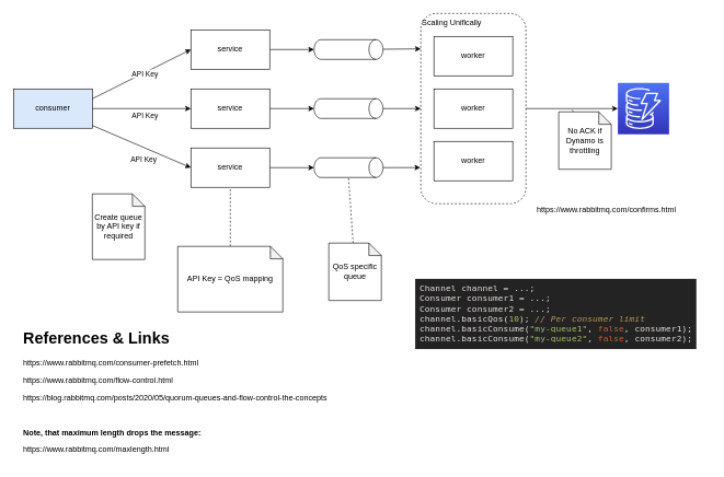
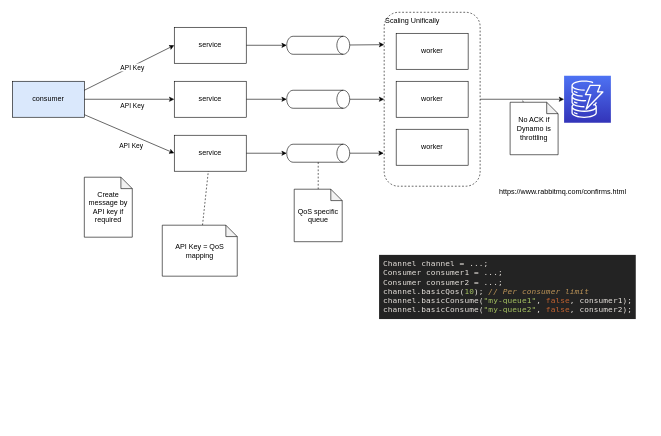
  <mxCell id="0" />
  <mxCell id="1" parent="0" />
  <mxCell id="2" style="edgeStyle=none;rounded=0;orthogonalLoop=1;jettySize=auto;html=1;endArrow=classic;endFill=1;" edge="1" parent="1" source="3" target="9"><mxGeometry relative="1" as="geometry" /></mxCell>
  <mxCell id="3" value="service" style="rounded=0;whiteSpace=wrap;html=1;" parent="1" vertex="1"><mxGeometry x="290" y="225" width="120" height="60" as="geometry" /></mxCell>
  <mxCell id="4" style="rounded=0;orthogonalLoop=1;jettySize=auto;html=1;entryX=0;entryY=0.5;entryDx=0;entryDy=0;" edge="1" parent="1" source="6" target="3"><mxGeometry relative="1" as="geometry" /></mxCell>
  <mxCell id="5" value="API Key" style="edgeLabel;html=1;align=center;verticalAlign=middle;resizable=0;points=[];" vertex="1" connectable="0" parent="4"><mxGeometry x="0.28" y="-2" relative="1" as="geometry"><mxPoint x="-17" y="8" as="offset" /></mxGeometry></mxCell>
  <mxCell id="6" value="consumer" style="rounded=0;whiteSpace=wrap;html=1;fillColor=#dae8fc;" vertex="1" parent="1"><mxGeometry x="20" y="135" width="120" height="60" as="geometry" /></mxCell>
- <mxCell id="7" value="Create queue by API key if required" style="shape=note;whiteSpace=wrap;html=1;backgroundOutline=1;darkOpacity=0.05;size=19;" vertex="1" parent="1"><mxGeometry x="140" y="295" width="80" height="100" as="geometry" /></mxCell>
+ <mxCell id="7" value="Create message by API key if required" style="shape=note;whiteSpace=wrap;html=1;backgroundOutline=1;darkOpacity=0.05;size=19;" vertex="1" parent="1"><mxGeometry x="140" y="295" width="80" height="100" as="geometry" /></mxCell>
  <mxCell id="8" style="edgeStyle=none;rounded=0;orthogonalLoop=1;jettySize=auto;html=1;entryX=-0.005;entryY=0.81;entryDx=0;entryDy=0;entryPerimeter=0;endArrow=classic;endFill=1;" edge="1" parent="1" source="9" target="26"><mxGeometry relative="1" as="geometry" /></mxCell>
  <mxCell id="9" value="" style="shape=cylinder3;whiteSpace=wrap;html=1;boundedLbl=1;backgroundOutline=1;size=10.7;rotation=90;" vertex="1" parent="1"><mxGeometry x="515" y="202.5" width="30" height="105" as="geometry" /></mxCell>
  <mxCell id="10" style="edgeStyle=none;rounded=0;orthogonalLoop=1;jettySize=auto;html=1;entryX=0.5;entryY=1;entryDx=0;entryDy=0;entryPerimeter=0;endArrow=classic;endFill=1;" edge="1" parent="1" source="11" target="28"><mxGeometry relative="1" as="geometry" /></mxCell>
  <mxCell id="11" value="service" style="rounded=0;whiteSpace=wrap;html=1;" vertex="1" parent="1"><mxGeometry x="290" y="135" width="120" height="60" as="geometry" /></mxCell>
  <mxCell id="12" style="edgeStyle=none;rounded=0;orthogonalLoop=1;jettySize=auto;html=1;endArrow=classic;endFill=1;" edge="1" parent="1" source="13" target="31"><mxGeometry relative="1" as="geometry" /></mxCell>
  <mxCell id="13" value="service" style="rounded=0;whiteSpace=wrap;html=1;" vertex="1" parent="1"><mxGeometry x="290" y="45" width="120" height="60" as="geometry" /></mxCell>
  <mxCell id="14" style="rounded=0;orthogonalLoop=1;jettySize=auto;html=1;entryX=0;entryY=0.5;entryDx=0;entryDy=0;exitX=1;exitY=0.5;exitDx=0;exitDy=0;" edge="1" parent="1" source="6" target="11"><mxGeometry relative="1" as="geometry"><mxPoint x="150" y="215" as="sourcePoint" /><mxPoint x="300" y="265" as="targetPoint" /></mxGeometry></mxCell>
  <mxCell id="15" value="API Key" style="edgeLabel;html=1;align=center;verticalAlign=middle;resizable=0;points=[];" vertex="1" connectable="0" parent="14"><mxGeometry x="0.28" y="-2" relative="1" as="geometry"><mxPoint x="-17" y="8" as="offset" /></mxGeometry></mxCell>
  <mxCell id="16" style="rounded=0;orthogonalLoop=1;jettySize=auto;html=1;exitX=1;exitY=0.25;exitDx=0;exitDy=0;entryX=0;entryY=0.5;entryDx=0;entryDy=0;" edge="1" parent="1" source="6" target="13"><mxGeometry relative="1" as="geometry"><mxPoint x="150" y="175" as="sourcePoint" /><mxPoint x="300" y="175" as="targetPoint" /></mxGeometry></mxCell>
  <mxCell id="17" value="API Key" style="edgeLabel;html=1;align=center;verticalAlign=middle;resizable=0;points=[];" vertex="1" connectable="0" parent="16"><mxGeometry x="0.28" y="-2" relative="1" as="geometry"><mxPoint x="-17" y="8" as="offset" /></mxGeometry></mxCell>
  <mxCell id="18" style="edgeStyle=none;rounded=0;orthogonalLoop=1;jettySize=auto;html=1;endArrow=none;endFill=0;dashed=1;" edge="1" parent="1" source="19" target="3"><mxGeometry relative="1" as="geometry" /></mxCell>
- <mxCell id="19" value="API Key = QoS mapping" style="shape=note;whiteSpace=wrap;html=1;backgroundOutline=1;darkOpacity=0.05;size=19;" vertex="1" parent="1"><mxGeometry x="270" y="375" width="160" height="100" as="geometry" /></mxCell>
+ <mxCell id="19" value="API Key = QoS mapping" style="shape=note;whiteSpace=wrap;html=1;backgroundOutline=1;darkOpacity=0.05;size=19;" vertex="1" parent="1"><mxGeometry x="270" y="375" width="125" height="85" as="geometry" /></mxCell>
  <mxCell id="20" style="edgeStyle=none;rounded=0;orthogonalLoop=1;jettySize=auto;html=1;entryX=1;entryY=0.5;entryDx=0;entryDy=0;entryPerimeter=0;endArrow=none;endFill=0;dashed=1;" edge="1" parent="1" source="21" target="9"><mxGeometry relative="1" as="geometry" /></mxCell>
- <mxCell id="21" value="QoS specific queue" style="shape=note;whiteSpace=wrap;html=1;backgroundOutline=1;darkOpacity=0.05;size=19;" vertex="1" parent="1"><mxGeometry x="500" y="370" width="80" height="87.5" as="geometry" /></mxCell>
+ <mxCell id="21" value="QoS specific queue" style="shape=note;whiteSpace=wrap;html=1;backgroundOutline=1;darkOpacity=0.05;size=19;" vertex="1" parent="1"><mxGeometry x="490" y="315" width="80" height="87.5" as="geometry" /></mxCell>
  <mxCell id="22" value="worker" style="rounded=0;whiteSpace=wrap;html=1;" vertex="1" parent="1"><mxGeometry x="660" y="215" width="120" height="60" as="geometry" /></mxCell>
  <mxCell id="23" value="worker" style="rounded=0;whiteSpace=wrap;html=1;" vertex="1" parent="1"><mxGeometry x="660" y="135" width="120" height="60" as="geometry" /></mxCell>
  <mxCell id="24" value="worker" style="rounded=0;whiteSpace=wrap;html=1;" vertex="1" parent="1"><mxGeometry x="660" y="55" width="120" height="60" as="geometry" /></mxCell>
  <mxCell id="25" style="edgeStyle=none;rounded=0;orthogonalLoop=1;jettySize=auto;html=1;entryX=0;entryY=0.5;entryDx=0;entryDy=0;entryPerimeter=0;endArrow=classic;endFill=1;" edge="1" parent="1" source="26" target="32"><mxGeometry relative="1" as="geometry" /></mxCell>
  <mxCell id="26" value="Scaling Unifically" style="rounded=1;whiteSpace=wrap;html=1;fillColor=none;dashed=1;align=left;verticalAlign=top;horizontal=1;" vertex="1" parent="1"><mxGeometry x="640" y="20" width="160" height="290" as="geometry" /></mxCell>
  <mxCell id="27" style="edgeStyle=none;rounded=0;orthogonalLoop=1;jettySize=auto;html=1;entryX=0;entryY=0.5;entryDx=0;entryDy=0;endArrow=classic;endFill=1;" edge="1" parent="1" source="28" target="26"><mxGeometry relative="1" as="geometry" /></mxCell>
  <mxCell id="28" value="" style="shape=cylinder3;whiteSpace=wrap;html=1;boundedLbl=1;backgroundOutline=1;size=10.7;rotation=90;" vertex="1" parent="1"><mxGeometry x="515" y="112.5" width="30" height="105" as="geometry" /></mxCell>
  <mxCell id="29" value="&lt;pre style=&quot;display: block; overflow-x: auto; padding: 0.5em; background: rgb(35, 35, 35); color: rgb(230, 225, 220); font-size: medium; overflow-wrap: break-word; font-style: normal; font-variant-ligatures: normal; font-variant-caps: normal; font-weight: 500; letter-spacing: 0.16px; orphans: 2; text-align: left; text-indent: 0px; text-transform: none; widows: 2; word-spacing: 0px; -webkit-text-stroke-width: 0px; text-decoration-thickness: initial; text-decoration-style: initial; text-decoration-color: initial;&quot; class=&quot;lang-java hljs&quot;&gt;Channel channel = ...;&#10;Consumer consumer1 = ...;&#10;Consumer consumer2 = ...;&#10;channel.basicQos(&lt;span style=&quot;color: rgb(165, 194, 97);&quot; class=&quot;hljs-number&quot;&gt;10&lt;/span&gt;); &lt;span style=&quot;color: rgb(188, 148, 88); font-style: italic;&quot; class=&quot;hljs-comment&quot;&gt;// Per consumer limit&lt;/span&gt;&#10;channel.basicConsume(&lt;span style=&quot;color: rgb(165, 194, 97);&quot; class=&quot;hljs-string&quot;&gt;&quot;my-queue1&quot;&lt;/span&gt;, &lt;span style=&quot;color: rgb(194, 98, 48);&quot; class=&quot;hljs-keyword&quot;&gt;false&lt;/span&gt;, consumer1);&#10;channel.basicConsume(&lt;span style=&quot;color: rgb(165, 194, 97);&quot; class=&quot;hljs-string&quot;&gt;&quot;my-queue2&quot;&lt;/span&gt;, &lt;span style=&quot;color: rgb(194, 98, 48);&quot; class=&quot;hljs-keyword&quot;&gt;false&lt;/span&gt;, consumer2);&lt;/pre&gt;" style="text;whiteSpace=wrap;html=1;" vertex="1" parent="1"><mxGeometry x="630" y="405" width="430" height="160" as="geometry" /></mxCell>
  <mxCell id="30" style="edgeStyle=none;rounded=0;orthogonalLoop=1;jettySize=auto;html=1;endArrow=classic;endFill=1;" edge="1" parent="1" source="31"><mxGeometry relative="1" as="geometry"><mxPoint x="640" y="74" as="targetPoint" /></mxGeometry></mxCell>
  <mxCell id="31" value="" style="shape=cylinder3;whiteSpace=wrap;html=1;boundedLbl=1;backgroundOutline=1;size=10.7;rotation=90;" vertex="1" parent="1"><mxGeometry x="515" y="22.5" width="30" height="105" as="geometry" /></mxCell>
  <mxCell id="32" value="" style="sketch=0;points=[[0,0,0],[0.25,0,0],[0.5,0,0],[0.75,0,0],[1,0,0],[0,1,0],[0.25,1,0],[0.5,1,0],[0.75,1,0],[1,1,0],[0,0.25,0],[0,0.5,0],[0,0.75,0],[1,0.25,0],[1,0.5,0],[1,0.75,0]];outlineConnect=0;fontColor=#232F3E;gradientColor=#4D72F3;gradientDirection=north;fillColor=#3334B9;strokeColor=#ffffff;dashed=0;verticalLabelPosition=bottom;verticalAlign=top;align=center;html=1;fontSize=12;fontStyle=0;aspect=fixed;shape=mxgraph.aws4.resourceIcon;resIcon=mxgraph.aws4.dynamodb;" vertex="1" parent="1"><mxGeometry x="940" y="126" width="78" height="78" as="geometry" /></mxCell>
  <mxCell id="33" style="edgeStyle=none;rounded=0;orthogonalLoop=1;jettySize=auto;html=1;endArrow=none;endFill=0;dashed=1;" edge="1" parent="1" source="34"><mxGeometry relative="1" as="geometry"><mxPoint x="870" y="165" as="targetPoint" /></mxGeometry></mxCell>
  <mxCell id="34" value="No ACK if Dynamo is throttling" style="shape=note;whiteSpace=wrap;html=1;backgroundOutline=1;darkOpacity=0.05;size=19;" vertex="1" parent="1"><mxGeometry x="850" y="170" width="80" height="87.5" as="geometry" /></mxCell>
- <mxCell id="35" value="&lt;h1&gt;References &amp;amp; Links&lt;/h1&gt;&lt;p&gt;https://www.rabbitmq.com/consumer-prefetch.html&lt;/p&gt;&lt;p&gt;&lt;span style=&quot;background-color: initial;&quot;&gt;https://www.rabbitmq.com/flow-control.html&lt;/span&gt;&lt;/p&gt;&lt;p&gt;&lt;span style=&quot;background-color: initial;&quot;&gt;https://blog.rabbitmq.com/posts/2020/05/quorum-queues-and-flow-control-the-concepts&lt;br&gt;&lt;/span&gt;&lt;/p&gt;&lt;p&gt;&lt;span style=&quot;background-color: initial;&quot;&gt;&lt;br&gt;&lt;/span&gt;&lt;/p&gt;&lt;p&gt;&lt;span style=&quot;background-color: initial;&quot;&gt;&lt;b&gt;Note, that maximum length drops the message:&lt;/b&gt;&lt;/span&gt;&lt;/p&gt;&lt;p&gt;&lt;span style=&quot;background-color: initial;&quot;&gt;https://www.rabbitmq.com/maxlength.html&lt;br&gt;&lt;/span&gt;&lt;/p&gt;" style="text;html=1;strokeColor=none;fillColor=none;spacing=5;spacingTop=-20;whiteSpace=wrap;overflow=hidden;rounded=0;" vertex="1" parent="1"><mxGeometry x="30" y="495" width="510" height="210" as="geometry" /></mxCell>
- <mxCell id="36" value="https://www.rabbitmq.com/confirms.html" style="text;whiteSpace=wrap;html=1;" vertex="1" parent="1"><mxGeometry x="815" y="305" width="250" height="40" as="geometry" /></mxCell>
+ <mxCell id="36" value="https://www.rabbitmq.com/confirms.html" style="text;whiteSpace=wrap;html=1;" vertex="1" parent="1"><mxGeometry x="830" y="305" width="250" height="40" as="geometry" /></mxCell>
